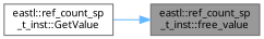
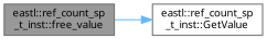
  digraph {
    rankdir=LR
    fontname="Noto Sans"
    node [fontname="Noto Sans" fontsize=10 shape=box style=filled]
    n1 [color=gray40 fillcolor=grey60 fontcolor=black height=0.2 label="eastl::ref_count_sp\l_t_inst::free_value" width=0.4]
    n2 [color=grey40 fillcolor=white height=0.2 label="eastl::ref_count_sp\l_t_inst::GetValue" width=0.4]
-   n2 -> n1 [color=steelblue1 fontname="Noto Sans" fontsize=10 labelfontname=Helvetica labelfontsize=10 style=solid]
+   n1 -> n2 [color=steelblue1 fontname="Noto Sans" fontsize=10 labelfontname=Helvetica labelfontsize=10 style=solid]
  }
